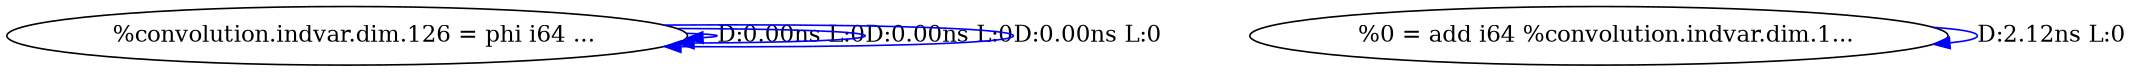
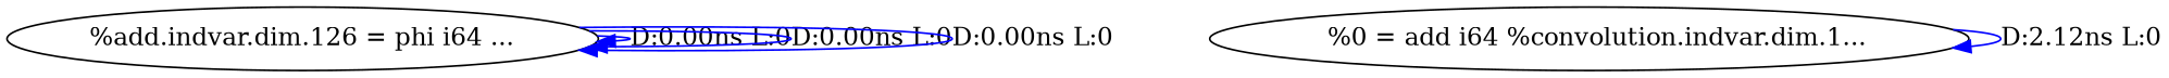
  digraph {
    edge [color=blue]
-   n1 [label="  %convolution.indvar.dim.126 = phi i64 ..."]
+   n1 [label="%add.indvar.dim.126 = phi i64 ..."]
    n2 [label="  %0 = add i64 %convolution.indvar.dim.1..."]
    n1 -> n1 [label="D:0.00ns L:0"]
    n1 -> n1 [label="D:0.00ns L:0"]
    n1 -> n1 [label="D:0.00ns L:0"]
    n2 -> n2 [label="D:2.12ns L:0"]
  }
